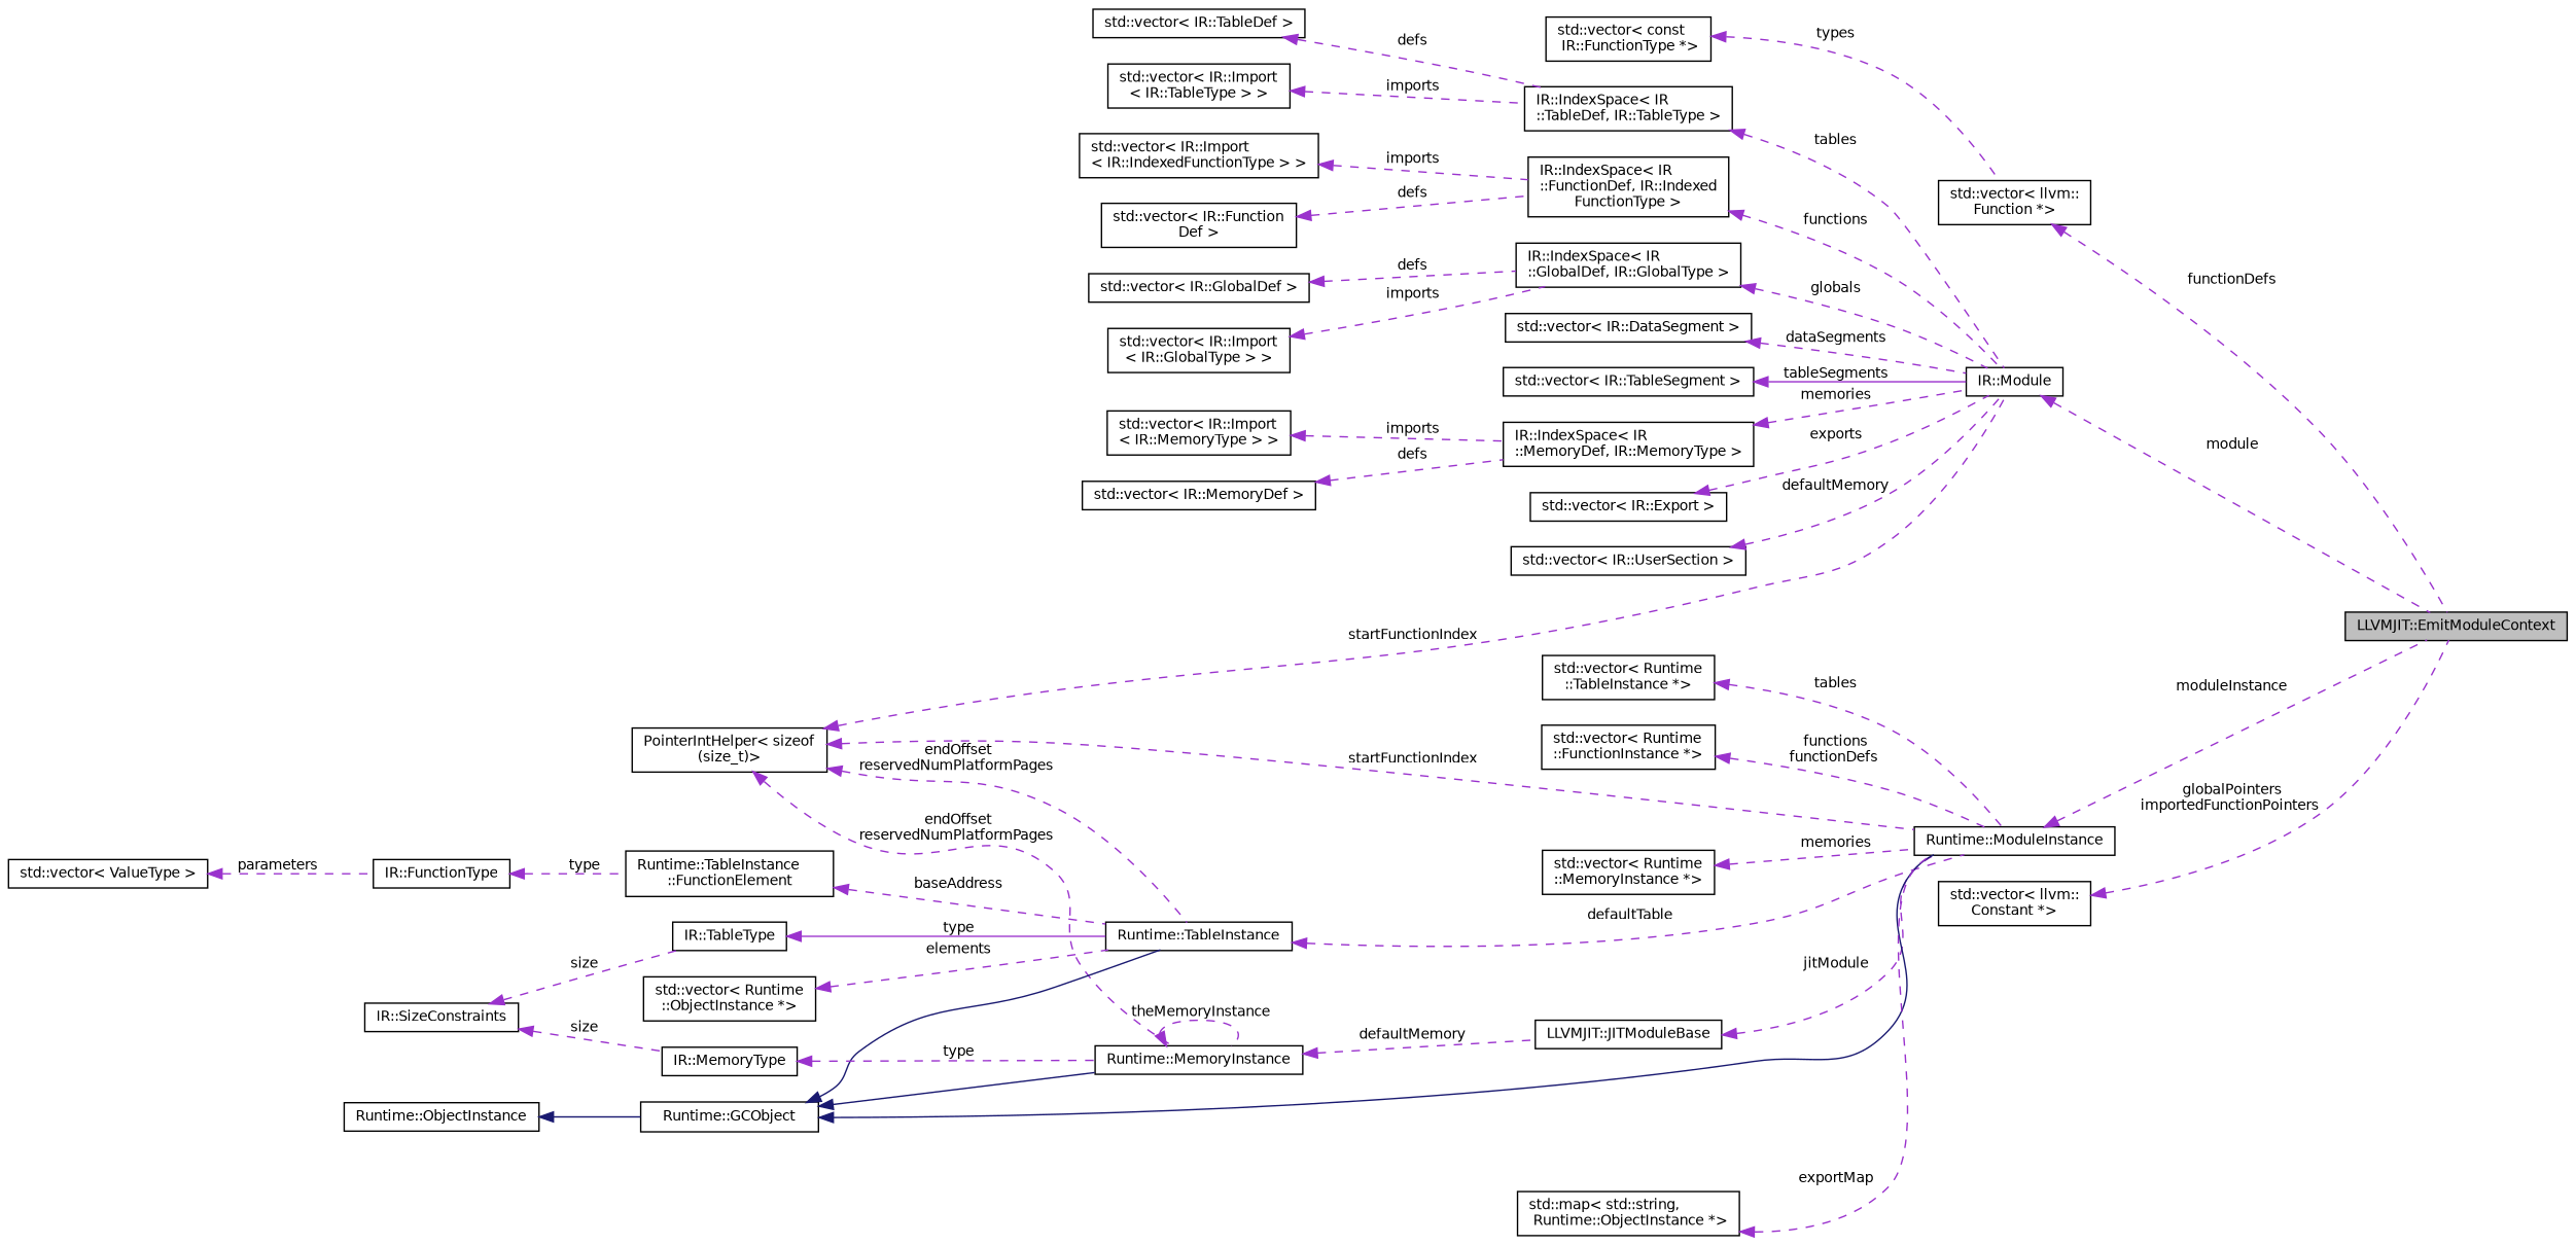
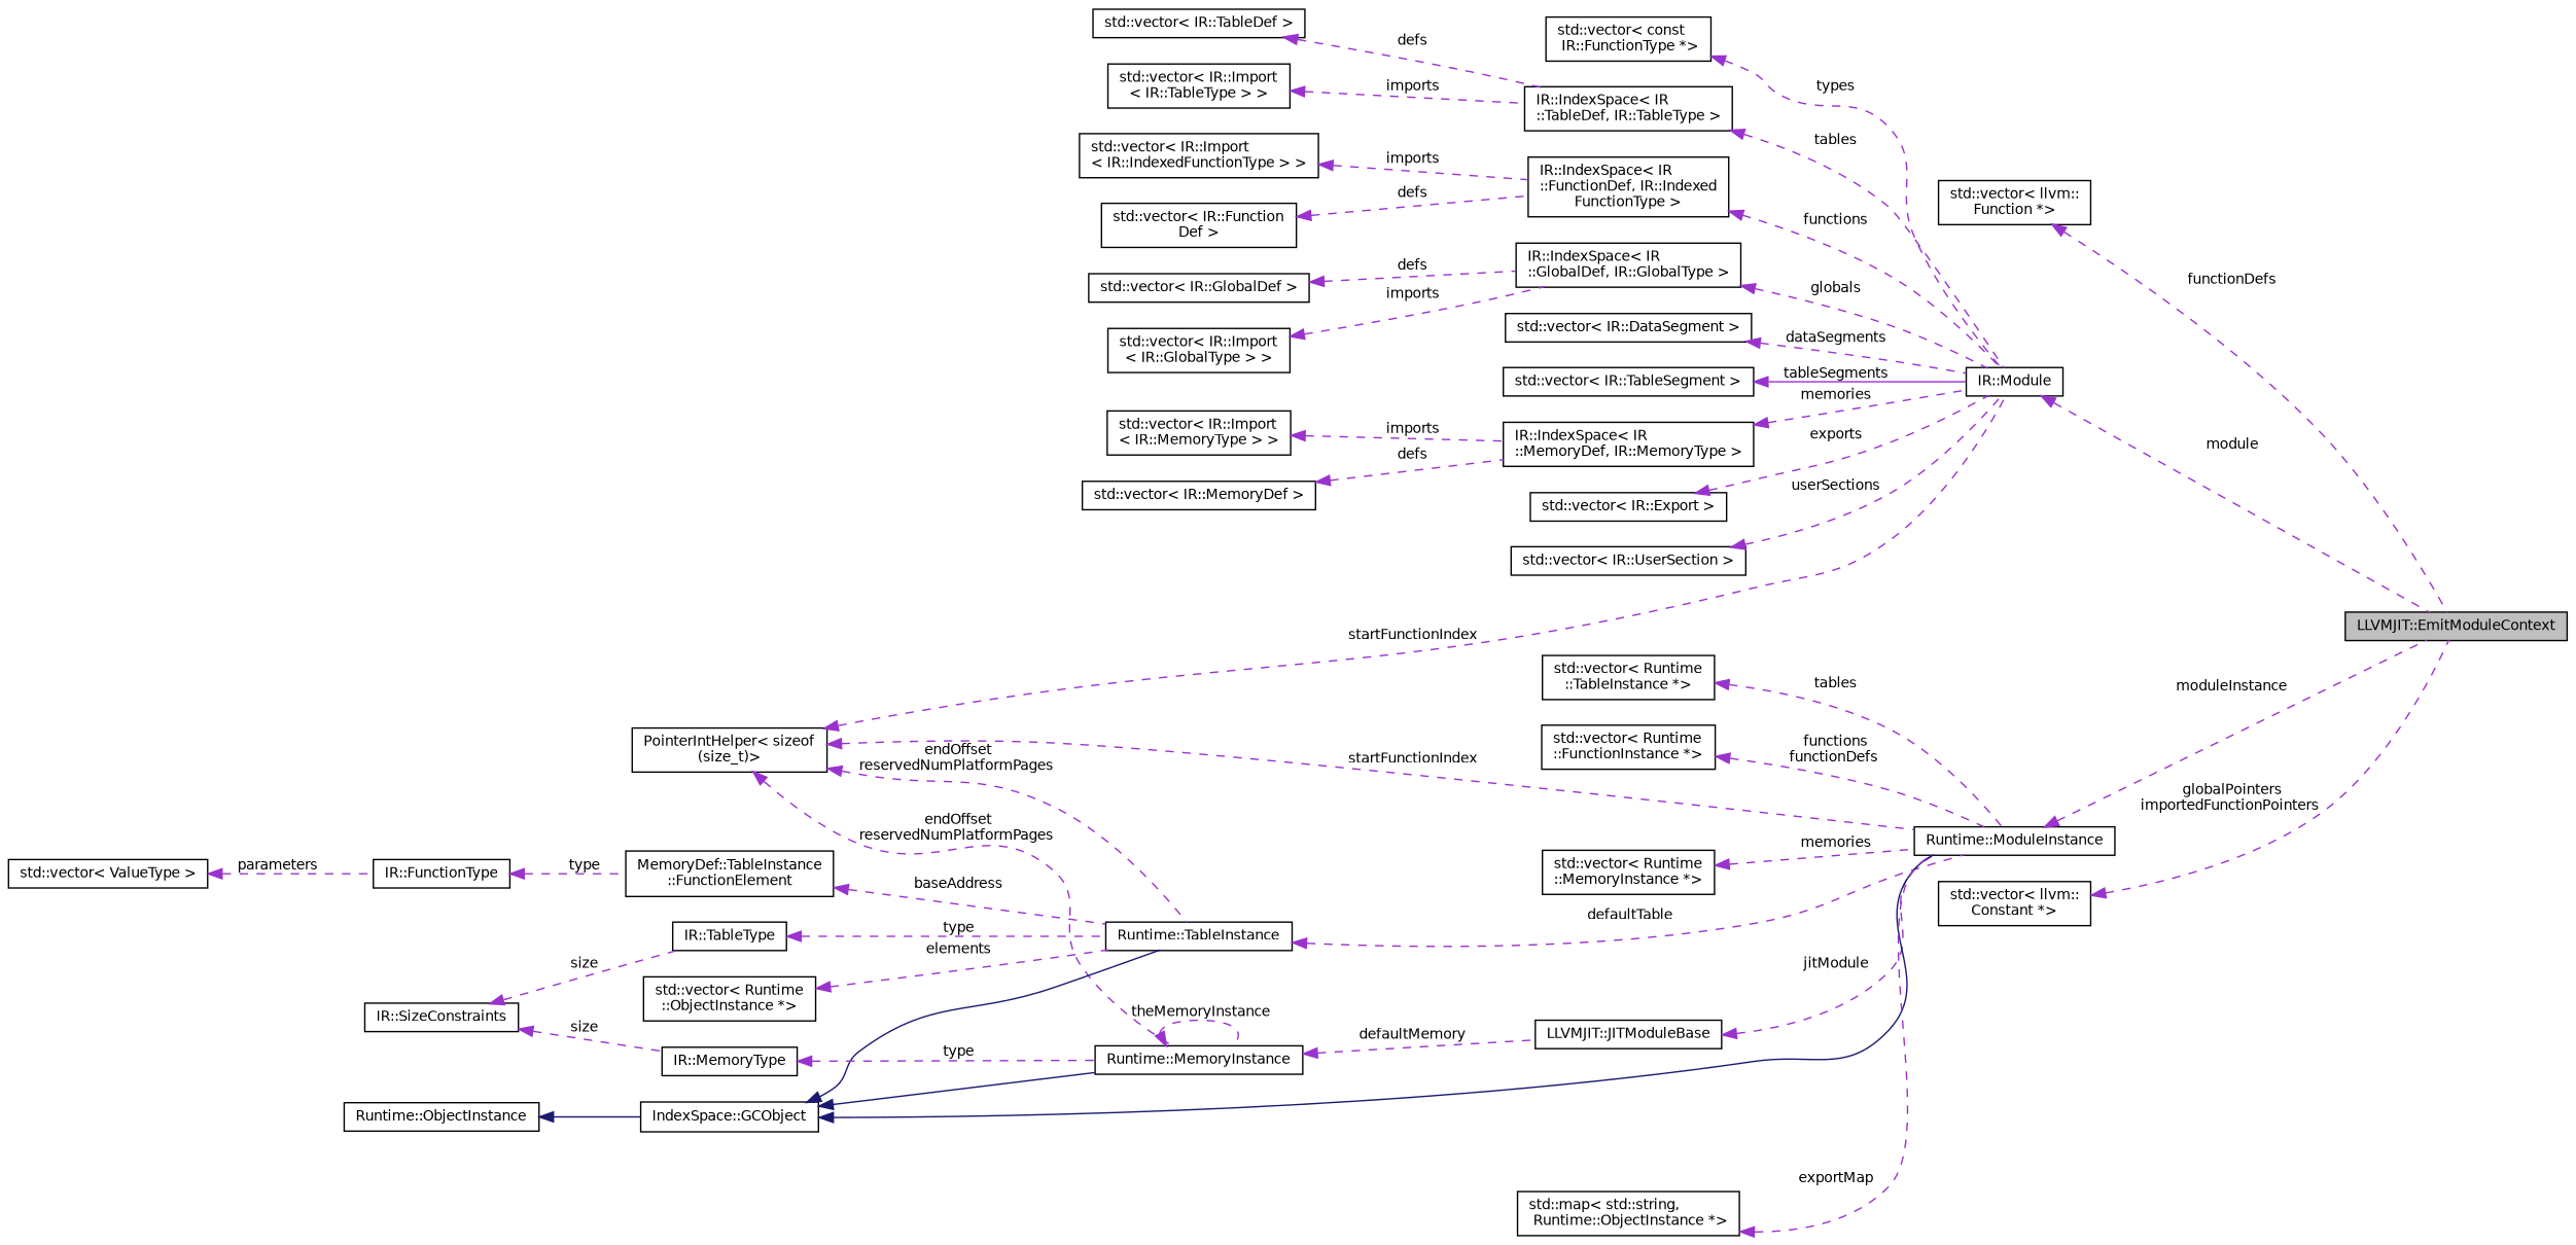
  digraph {
    rankdir=LR
    node [color=black fillcolor=white fontname=Helvetica fontsize=10 shape=record style=filled]
    edge [color=darkorchid3 dir=back fontname=Helvetica fontsize=10 labelfontname=Helvetica labelfontsize=10 style=dashed]
    n1 [fillcolor=grey75 fontcolor=black height=0.2 label="LLVMJIT::EmitModuleContext" width=0.4]
    n2 [height=0.2 label="std::vector\< llvm::\lFunction *\>" width=0.4]
    n3 [height=0.2 label="IR::Module" width=0.4]
    n4 [height=0.2 label="IR::IndexSpace\< IR\l::TableDef, IR::TableType \>" width=0.4]
    n5 [height=0.2 label="std::vector\< IR::Import\l\< IR::TableType \> \>" width=0.4]
    n6 [height=0.2 label="std::vector\< IR::TableDef \>" width=0.4]
    n7 [height=0.2 label="IR::IndexSpace\< IR\l::FunctionDef, IR::Indexed\lFunctionType \>" width=0.4]
    n8 [height=0.2 label="std::vector\< IR::Function\lDef \>" width=0.4]
    n9 [height=0.2 label="std::vector\< IR::Import\l\< IR::IndexedFunctionType \> \>" width=0.4]
    n10 [height=0.2 label="IR::IndexSpace\< IR\l::GlobalDef, IR::GlobalType \>" width=0.4]
    n11 [height=0.2 label="std::vector\< IR::Import\l\< IR::GlobalType \> \>" width=0.4]
    n12 [height=0.2 label="std::vector\< IR::GlobalDef \>" width=0.4]
    n13 [height=0.2 label="std::vector\< IR::DataSegment \>" width=0.4]
    n14 [height=0.2 label="std::vector\< const\l IR::FunctionType *\>" width=0.4]
    n15 [height=0.2 label="PointerIntHelper\< sizeof\l(size_t)\>" width=0.4]
    n16 [height=0.2 label="Runtime::ModuleInstance" width=0.4]
    n17 [height=0.2 label="Runtime::MemoryInstance" width=0.4]
    n18 [height=0.2 label="Runtime::TableInstance" width=0.4]
    n19 [height=0.2 label="LLVMJIT::JITModuleBase" width=0.4]
    n20 [height=0.2 label="std::vector\< IR::TableSegment \>" width=0.4]
    n21 [height=0.2 label="IR::IndexSpace\< IR\l::MemoryDef, IR::MemoryType \>" width=0.4]
    n22 [height=0.2 label="std::vector\< IR::MemoryDef \>" width=0.4]
    n23 [height=0.2 label="std::vector\< IR::Import\l\< IR::MemoryType \> \>" width=0.4]
    n24 [height=0.2 label="std::vector\< IR::Export \>" width=0.4]
    n25 [height=0.2 label="std::vector\< IR::UserSection \>" width=0.4]
    n26 [height=0.2 label="std::vector\< llvm::\lConstant *\>" width=0.4]
-   n27 [height=0.2 label="Runtime::GCObject" width=0.4]
+   n27 [height=0.2 label="IndexSpace::GCObject" width=0.4]
    n28 [height=0.2 label="Runtime::ObjectInstance" width=0.4]
    n29 [height=0.2 label="std::map\< std::string,\l Runtime::ObjectInstance *\>" width=0.4]
    n30 [height=0.2 label="IR::MemoryType" width=0.4]
    n31 [height=0.2 label="IR::SizeConstraints" width=0.4]
    n32 [height=0.2 label="IR::TableType" width=0.4]
    n33 [height=0.2 label="std::vector\< Runtime\l::TableInstance *\>" width=0.4]
    n34 [height=0.2 label="std::vector\< Runtime\l::FunctionInstance *\>" width=0.4]
    n35 [height=0.2 label="std::vector\< Runtime\l::ObjectInstance *\>" width=0.4]
-   n36 [height=0.2 label="Runtime::TableInstance\l::FunctionElement" width=0.4]
+   n36 [height=0.2 label="MemoryDef::TableInstance\l::FunctionElement" width=0.4]
    n37 [height=0.2 label="IR::FunctionType" width=0.4]
    n38 [height=0.2 label="std::vector\< ValueType \>" width=0.4]
    n39 [height=0.2 label="std::vector\< Runtime\l::MemoryInstance *\>" width=0.4]
    n2 -> n1 [label=" functionDefs"]
    n3 -> n1 [label=" module"]
    n4 -> n3 [label=" tables"]
    n5 -> n4 [label=" imports"]
    n6 -> n4 [label=" defs"]
    n7 -> n3 [label=" functions"]
    n8 -> n7 [label=" defs"]
    n9 -> n7 [label=" imports"]
    n10 -> n3 [label=" globals"]
    n11 -> n10 [label=" imports"]
    n12 -> n10 [label=" defs"]
    n13 -> n3 [label=" dataSegments"]
-   n14 -> n2 [label=" types"]
+   n14 -> n3 [label=" types"]
    n15 -> n3 [label=" startFunctionIndex"]
    n15 -> n16 [label=" startFunctionIndex"]
    n15 -> n17 [label=" endOffset\nreservedNumPlatformPages"]
    n15 -> n18 [label=" endOffset\nreservedNumPlatformPages"]
    n16 -> n1 [label=" moduleInstance"]
    n17 -> n17 [label=" theMemoryInstance"]
    n17 -> n19 [label=" defaultMemory"]
    n18 -> n16 [label=" defaultTable"]
    n19 -> n16 [label=" jitModule"]
    n20 -> n3 [label=" tableSegments" style=solid]
    n21 -> n3 [label=" memories"]
    n22 -> n21 [label=" defs"]
    n23 -> n21 [label=" imports"]
    n24 -> n3 [label=" exports"]
-   n25 -> n3 [label=" defaultMemory"]
+   n25 -> n3 [label=" userSections"]
    n26 -> n1 [label=" globalPointers\nimportedFunctionPointers"]
    n27 -> n16 [color=midnightblue style=solid]
    n27 -> n17 [color=midnightblue style=solid]
    n27 -> n18 [color=midnightblue style=solid]
    n28 -> n27 [color=midnightblue style=solid]
    n29 -> n16 [label=" exportMap"]
    n30 -> n17 [label=" type"]
    n31 -> n30 [label=" size"]
    n31 -> n32 [label=" size"]
-   n32 -> n18 [label=" type" style=solid]
+   n32 -> n18 [label=" type"]
    n33 -> n16 [label=" tables"]
    n34 -> n16 [label=" functions\nfunctionDefs"]
    n35 -> n18 [label=" elements"]
    n36 -> n18 [label=" baseAddress"]
    n37 -> n36 [label=" type"]
    n38 -> n37 [label=" parameters"]
    n39 -> n16 [label=" memories"]
  }
